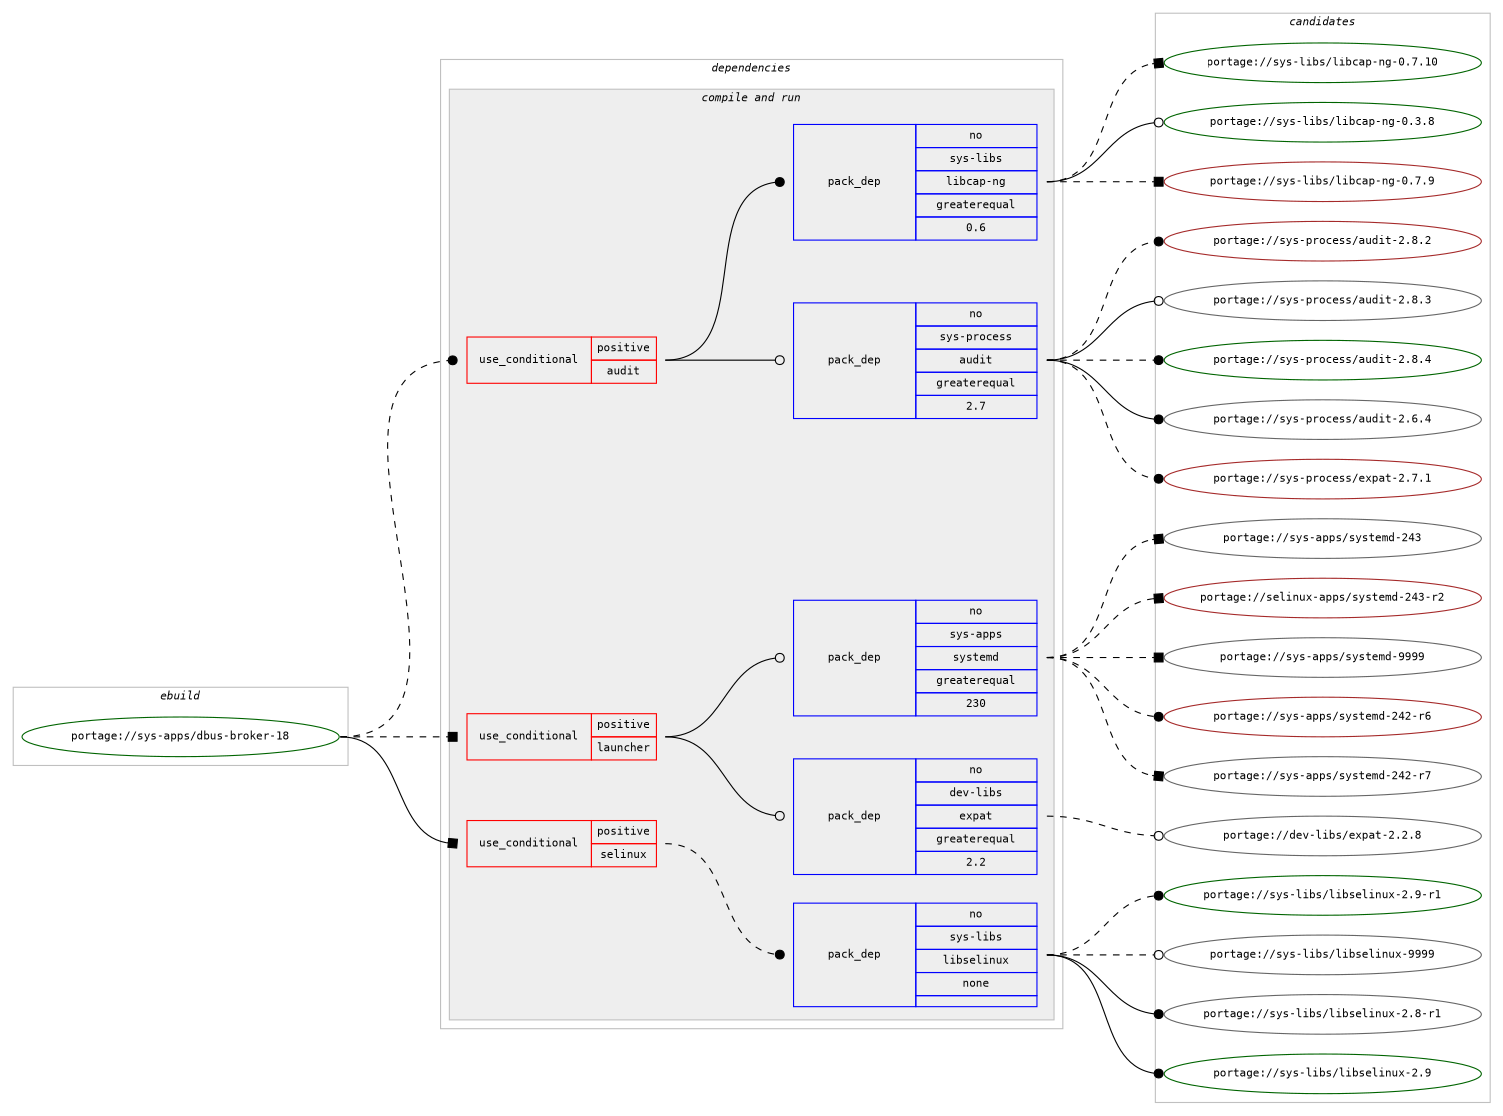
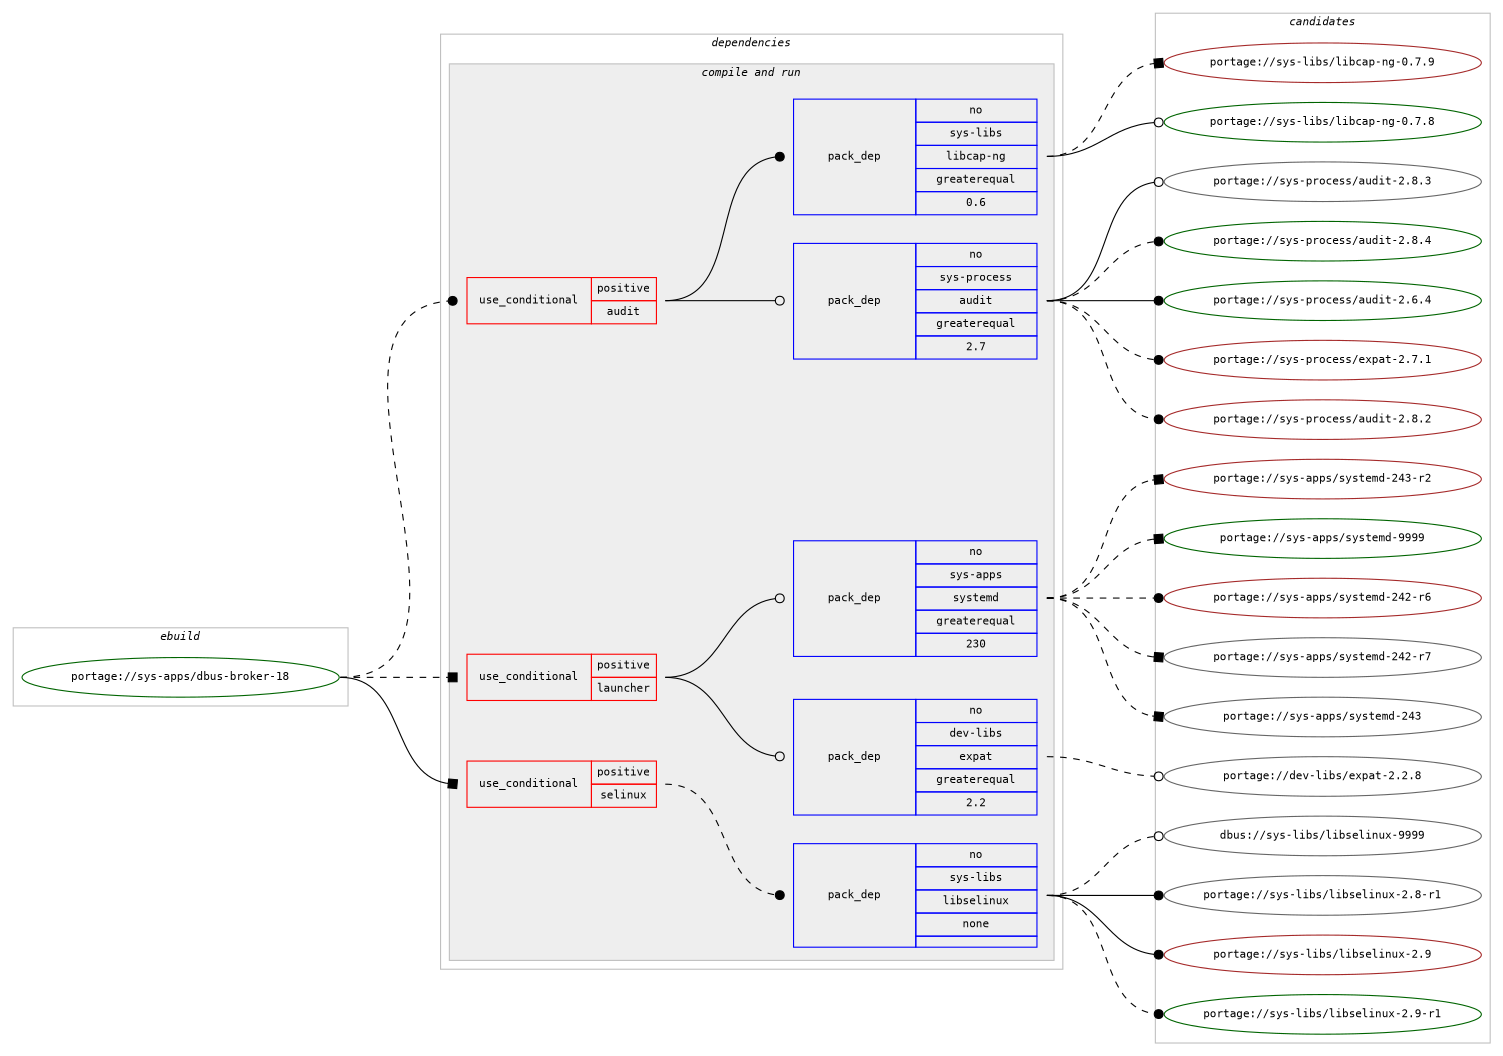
  digraph {
    compound=true
    concentrate=true
    fontname="DejaVu Sans Mono"
    fontsize=10
    newrank=true
    rankdir=LR
    ranksep=1.5
    node [color=gray40 fontname="DejaVu Sans Mono" fontsize=10]
    edge [arrowhead=dot fontname="DejaVu Sans Mono" headport=w style=dashed tailport=e weight=100]
    n1 [color=darkgreen label="portage://sys-apps/dbus-broker-18" width=4]
    n2 [color=blue label=<<TABLE BORDER="0" CELLBORDER="1" CELLSPACING="0" CELLPADDING="4" WIDTH="220"><TR><TD ROWSPAN="6" CELLPADDING="30">pack_dep</TD></TR><TR><TD WIDTH="110">no</TD></TR><TR><TD>sys-process</TD></TR><TR><TD>audit</TD></TR><TR><TD>greaterequal</TD></TR><TR><TD>2.7</TD></TR></TABLE>> shape=none]
    n3 [color=blue label=<<TABLE BORDER="0" CELLBORDER="1" CELLSPACING="0" CELLPADDING="4" WIDTH="220"><TR><TD ROWSPAN="6" CELLPADDING="30">pack_dep</TD></TR><TR><TD WIDTH="110">no</TD></TR><TR><TD>sys-libs</TD></TR><TR><TD>libcap-ng</TD></TR><TR><TD>greaterequal</TD></TR><TR><TD>0.6</TD></TR></TABLE>> shape=none]
    n4 [color=red label=<<TABLE BORDER="0" CELLBORDER="1" CELLSPACING="0" CELLPADDING="4"><TR><TD ROWSPAN="3" CELLPADDING="10">use_conditional</TD></TR><TR><TD>positive</TD></TR><TR><TD>audit</TD></TR></TABLE>> shape=none]
    n5 [color=blue label=<<TABLE BORDER="0" CELLBORDER="1" CELLSPACING="0" CELLPADDING="4" WIDTH="220"><TR><TD ROWSPAN="6" CELLPADDING="30">pack_dep</TD></TR><TR><TD WIDTH="110">no</TD></TR><TR><TD>dev-libs</TD></TR><TR><TD>expat</TD></TR><TR><TD>greaterequal</TD></TR><TR><TD>2.2</TD></TR></TABLE>> shape=none]
    n6 [color=blue label=<<TABLE BORDER="0" CELLBORDER="1" CELLSPACING="0" CELLPADDING="4" WIDTH="220"><TR><TD ROWSPAN="6" CELLPADDING="30">pack_dep</TD></TR><TR><TD WIDTH="110">no</TD></TR><TR><TD>sys-apps</TD></TR><TR><TD>systemd</TD></TR><TR><TD>greaterequal</TD></TR><TR><TD>230</TD></TR></TABLE>> shape=none]
    n7 [color=red label=<<TABLE BORDER="0" CELLBORDER="1" CELLSPACING="0" CELLPADDING="4"><TR><TD ROWSPAN="3" CELLPADDING="10">use_conditional</TD></TR><TR><TD>positive</TD></TR><TR><TD>launcher</TD></TR></TABLE>> shape=none]
    n8 [color=blue label=<<TABLE BORDER="0" CELLBORDER="1" CELLSPACING="0" CELLPADDING="4" WIDTH="220"><TR><TD ROWSPAN="6" CELLPADDING="30">pack_dep</TD></TR><TR><TD WIDTH="110">no</TD></TR><TR><TD>sys-libs</TD></TR><TR><TD>libselinux</TD></TR><TR><TD>none</TD></TR><TR><TD></TD></TR></TABLE>> shape=none]
    n9 [color=red label=<<TABLE BORDER="0" CELLBORDER="1" CELLSPACING="0" CELLPADDING="4"><TR><TD ROWSPAN="3" CELLPADDING="10">use_conditional</TD></TR><TR><TD>positive</TD></TR><TR><TD>selinux</TD></TR></TABLE>> shape=none]
-   n10 [color=darkgreen label="portage://sys-libs/libcap-ng-0.7.10" width=4]
-   n11 [color=darkgreen label="portage://sys-libs/libcap-ng-0.3.8" width=4]
+   n11 [color=darkgreen label="portage://sys-libs/libcap-ng-0.7.8" width=4]
    n12 [color=brown label="portage://sys-libs/libcap-ng-0.7.9" width=4]
-   n13 [label="portage://sys-process/audit-2.6.4" width=4]
+   n13 [color=darkgreen label="portage://sys-process/audit-2.6.4" width=4]
    n14 [color=brown label="portage://sys-process/expat-2.7.1" width=4]
    n15 [color=brown label="portage://sys-process/audit-2.8.2" width=4]
    n16 [label="portage://sys-process/audit-2.8.3" width=4]
    n17 [color=darkgreen label="portage://sys-process/audit-2.8.4" width=4]
    n18 [label="portage://dev-libs/expat-2.2.8" width=4]
    n19 [color=brown label="portage://sys-apps/systemd-242-r6" width=4]
    n20 [label="portage://sys-apps/systemd-242-r7" width=4]
    n21 [label="portage://sys-apps/systemd-243" width=4]
-   n22 [color=brown label="portage://selinux-apps/systemd-243-r2" width=4]
-   n23 [label="portage://sys-apps/systemd-9999" width=4]
+   n22 [color=brown label="portage://sys-apps/systemd-243-r2" width=4]
+   n23 [color=darkgreen label="portage://sys-apps/systemd-9999" width=4]
    n24 [label="portage://sys-libs/libselinux-2.8-r1" width=4]
-   n25 [color=darkgreen label="portage://sys-libs/libselinux-2.9" width=4]
+   n25 [color=brown label="portage://sys-libs/libselinux-2.9" width=4]
    n26 [color=darkgreen label="portage://sys-libs/libselinux-2.9-r1" width=4]
-   n27 [label="portage://sys-libs/libselinux-9999" width=4]
+   n27 [label="dbus://sys-libs/libselinux-9999" width=4]
    subgraph cluster_1 {
      color=gray
      label=<<i>ebuild</i>>
      rank=same
      n1
    }
    subgraph cluster_2 {
      color=gray
      label=<<i>dependencies</i>>
      subgraph cluster_3 {
        color=gray
        fillcolor="#eeeeee"
        label=<<i>compile</i>>
        style=filled
      }
      subgraph cluster_4 {
        color=gray
        fillcolor="#eeeeee"
        label=<<i>compile and run</i>>
        style=filled
        subgraph sub_5 {
          color=gray
          fillcolor="#eeeeee"
          label=<<i>compile and run</i>>
          style=filled
          n4
          subgraph sub_6 {
            color=gray
            fillcolor="#eeeeee"
            label=<<i>compile and run</i>>
            style=filled
            n2
          }
          subgraph sub_7 {
            color=gray
            fillcolor="#eeeeee"
            label=<<i>compile and run</i>>
            style=filled
            n3
          }
        }
        subgraph sub_8 {
          color=gray
          fillcolor="#eeeeee"
          label=<<i>compile and run</i>>
          style=filled
          n7
          subgraph sub_9 {
            color=gray
            fillcolor="#eeeeee"
            label=<<i>compile and run</i>>
            style=filled
            n5
          }
          subgraph sub_10 {
            color=gray
            fillcolor="#eeeeee"
            label=<<i>compile and run</i>>
            style=filled
            n6
          }
        }
        subgraph sub_11 {
          color=gray
          fillcolor="#eeeeee"
          label=<<i>compile and run</i>>
          style=filled
          n9
          subgraph sub_12 {
            color=gray
            fillcolor="#eeeeee"
            label=<<i>compile and run</i>>
            style=filled
            n8
          }
        }
      }
      subgraph cluster_13 {
        color=gray
        fillcolor="#eeeeee"
        label=<<i>run</i>>
        style=filled
      }
    }
    subgraph cluster_14 {
      color=gray
      label=<<i>candidates</i>>
      rank=same
      subgraph sub_15 {
        color=black
        label=<<i>candidates</i>>
        nodesep=1
        rank=same
-       n10
        n11
        n12
      }
      subgraph sub_16 {
        color=black
        label=<<i>candidates</i>>
        nodesep=1
        rank=same
        n13
        n14
        n15
        n16
        n17
      }
      subgraph sub_17 {
        color=black
        label=<<i>candidates</i>>
        nodesep=1
        rank=same
        n18
      }
      subgraph sub_18 {
        color=black
        label=<<i>candidates</i>>
        nodesep=1
        rank=same
        n19
        n20
        n21
        n22
        n23
      }
      subgraph sub_19 {
        color=black
        label=<<i>candidates</i>>
        nodesep=1
        rank=same
        n24
        n25
        n26
        n27
      }
    }
    n1 -> n4 [weight=20]
    n1 -> n7 [arrowhead=box weight=20]
    n1 -> n9 [arrowhead=box style=solid weight=20]
    n2 -> n13 [style=solid]
    n2 -> n14
    n2 -> n15
    n2 -> n16 [arrowhead=odot style=solid]
    n2 -> n17
-   n3 -> n10 [arrowhead=box]
    n3 -> n11 [arrowhead=odot style=solid]
    n3 -> n12 [arrowhead=box]
    n4 -> n2 [arrowhead=odot style=solid weight=20]
    n4 -> n3 [style=solid weight=20]
    n5 -> n18 [arrowhead=odot]
    n6 -> n19
    n6 -> n20 [arrowhead=box]
    n6 -> n21 [arrowhead=box]
    n6 -> n22 [arrowhead=box]
    n6 -> n23 [arrowhead=box]
    n7 -> n5 [arrowhead=odot style=solid weight=20]
    n7 -> n6 [arrowhead=odot style=solid weight=20]
    n8 -> n24 [style=solid]
    n8 -> n25 [style=solid]
    n8 -> n26
    n8 -> n27 [arrowhead=odot]
    n9 -> n8 [weight=20]
  }
